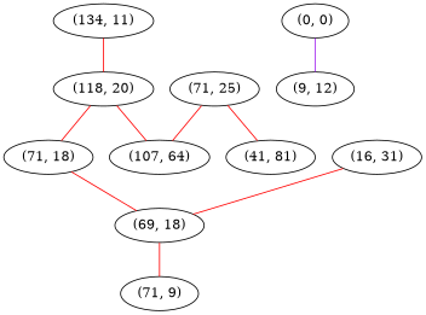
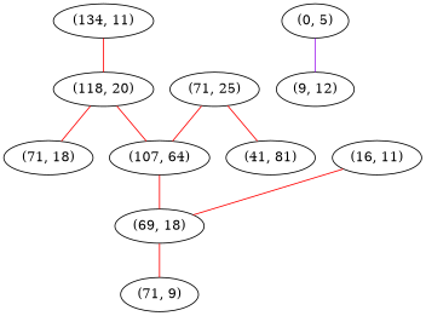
  graph {
    edge [color=red weight=1]
    n1 [label="(134, 11)"]
    "(118, 20)"
    "(71, 18)"
    "(107, 64)"
    n5 [label="(69, 18)"]
-   "(16, 11)" [label="(16, 31)"]
+   "(16, 11)"
    "(71, 9)"
-   "(0, 0)"
+   "(0, 0)" [label="(0, 5)"]
    "(9, 12)"
    "(71, 25)"
    "(41, 81)"
    n1 -- "(118, 20)"
    "(118, 20)" -- "(71, 18)"
    "(118, 20)" -- "(107, 64)"
-   "(71, 18)" -- n5
+   "(107, 64)" -- n5
    n5 -- "(71, 9)"
    "(16, 11)" -- n5
    "(0, 0)" -- "(9, 12)" [color=purple weight=4]
    "(71, 25)" -- "(107, 64)"
    "(71, 25)" -- "(41, 81)"
  }
